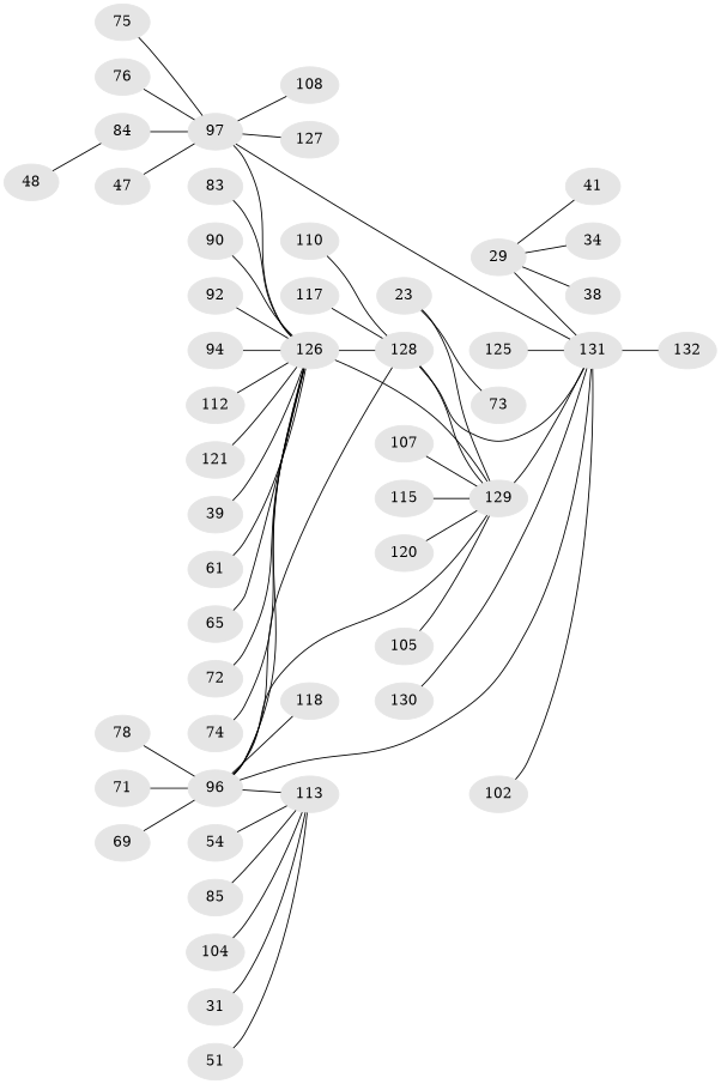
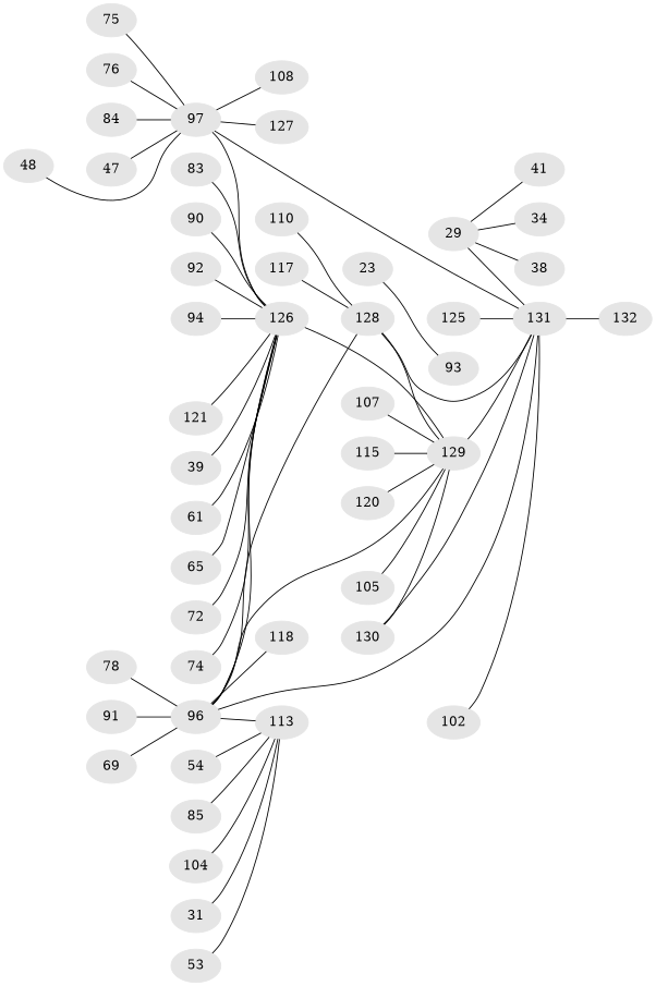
  graph {
    rankdir=LR
    node [color=gray90 style=filled]
    23 [super="+20"]
-   93 [label=73]
+   93
    129 [super="+24+100+101+22+77+81+95+124+103"]
    131 [super="+33+123+64+73+79+82+87+117"]
    29 [super="+27"]
    34
    38
    41 [super="+32+36"]
    132
    113 [super="+18"]
    31
    126 [super="+106+114+6+98"]
    128 [super="+35+63+5+88+89+109"]
    39
    97 [super="+12"]
    108
    127
    47
    48
-   51
+   51 [label=53]
    54
    61 [super="+40"]
    65
    96 [super="+17+46+58+66+15"]
    118
    69
    72
    74
    75
    76
    78
    83
    84
    85
    90
-   91 [label=71]
+   91
    92
    94
    102 [super="+59"]
    104 [super="+55"]
    105
    107 [super="+42"]
    110 [super="+53"]
-   112
    115
    n46 [label=117]
    120
    121
    125
    130 [super="+122"]
    23 -- 93
-   23 -- 129 [weight=8]
+   130 -- 129 [weight=8]
    129 -- 131 [weight=2]
    131 -- 132
    29 -- 131 [weight=8]
    29 -- 34
    29 -- 38
    29 -- 41
    31 -- 113
    126 -- 129
-   126 -- 128 [weight=8]
    128 -- 129
    128 -- 131
    39 -- 126
    97 -- 131
    97 -- 126 [weight=10]
    97 -- 108
    97 -- 127
    47 -- 97
-   48 -- 84
+   48 -- 97
    51 -- 113
    54 -- 113
    61 -- 126
    65 -- 126
    96 -- 129 [weight=2]
    96 -- 131 [weight=3]
    96 -- 113 [weight=8]
    96 -- 126 [weight=3]
    96 -- 128
    96 -- 118
    69 -- 96
    72 -- 126
    74 -- 126
    75 -- 97
    76 -- 97
    78 -- 96
    83 -- 126
    84 -- 97
    85 -- 113
    90 -- 126
    91 -- 96
    92 -- 126
    94 -- 126
    102 -- 131
    104 -- 113
    105 -- 129
    107 -- 129
    110 -- 128
-   112 -- 126
    115 -- 129
    n46 -- 128
    120 -- 129
    121 -- 126
    125 -- 131
    130 -- 131
  }
